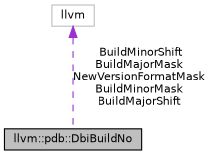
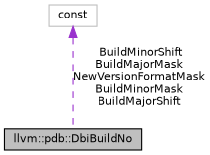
  digraph {
    node [fontname=Helvetica fontsize=10 shape=record]
    n1 [color=black fillcolor=grey75 fontcolor=black height=0.2 label="llvm::pdb::DbiBuildNo" style=filled width=0.4]
-   n2 [color=grey75 height=0.2 label=llvm width=0.4]
+   n2 [color=grey75 height=0.2 label=const width=0.4]
    n2 -> n1 [color=darkorchid3 dir=back fontname=Helvetica fontsize=10 label=" BuildMinorShift\nBuildMajorMask\nNewVersionFormatMask\nBuildMinorMask\nBuildMajorShift" labelfontname=Helvetica labelfontsize=10 style=dashed]
  }
